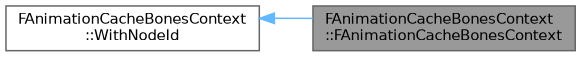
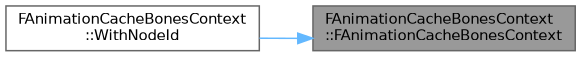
  digraph {
    rankdir=RL
    node [fontname=Helvetica fontsize=10 shape=box style=filled]
    n1 [color=gray40 fillcolor=grey60 fontcolor=black height=0.2 label="FAnimationCacheBonesContext\l::FAnimationCacheBonesContext" width=0.4]
    n2 [color=grey40 fillcolor=white height=0.2 label="FAnimationCacheBonesContext\l::WithNodeId" width=0.4]
-   n2 -> n1 [color=steelblue1 dir=back fontname=Helvetica fontsize=10 labelfontname=Helvetica labelfontsize=10 style=solid]
+   n1 -> n2 [color=steelblue1 dir=back fontname=Helvetica fontsize=10 labelfontname=Helvetica labelfontsize=10 style=solid]
  }
